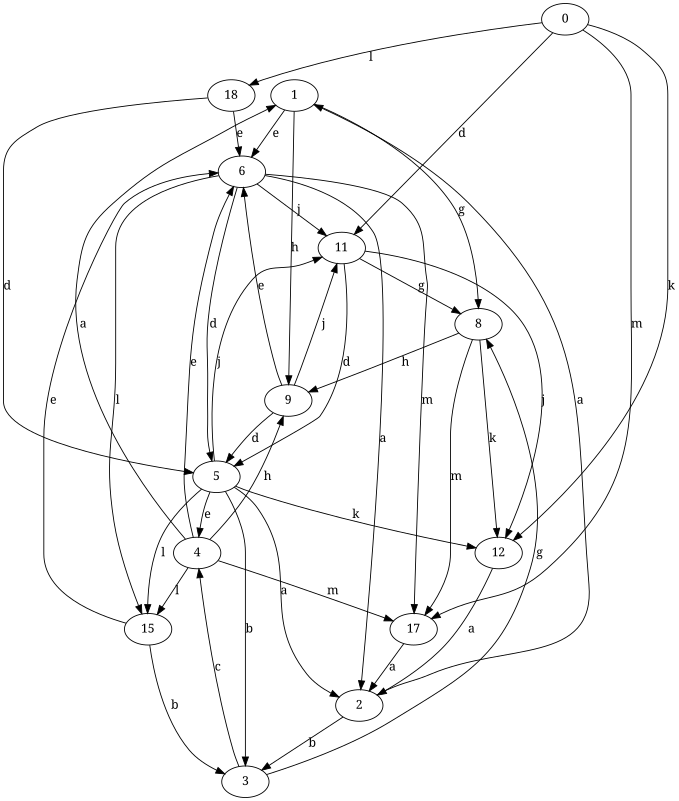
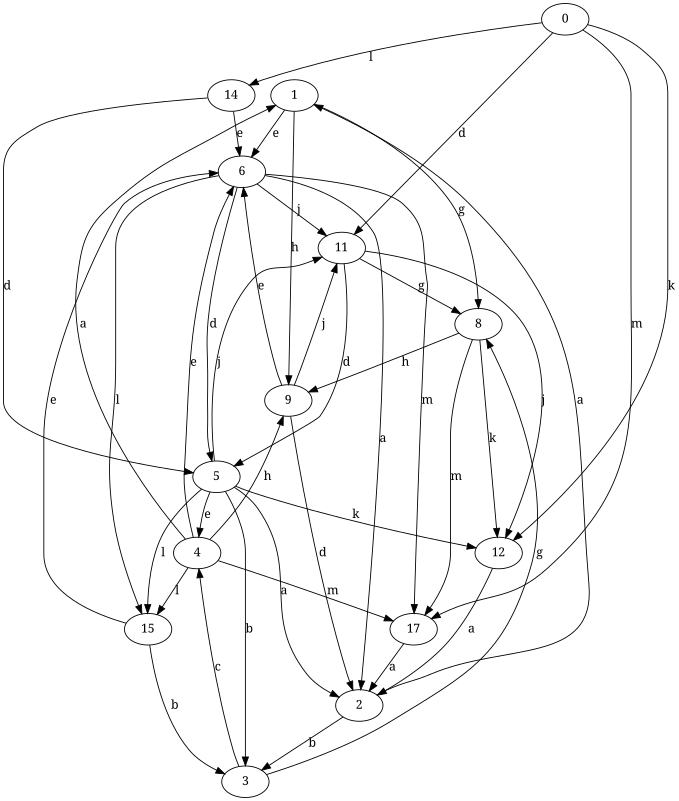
  strict digraph {
    fontname="Noto Serif"
    node [fontname="Noto Serif"]
    edge [fontname="Noto Serif"]
    1
    6
    8
    9
    11
    17
    2
    15
    5
    12
    0
-   14 [label=18]
+   14
    3
    4
    1 -> 6 [label=e]
    1 -> 8 [label=g]
    1 -> 9 [label=h]
    6 -> 11 [label=j]
    6 -> 17 [label=m]
    6 -> 2 [label=a]
    6 -> 15 [label=l]
    6 -> 5 [label=d]
    8 -> 9 [label=h]
    8 -> 17 [label=m]
    8 -> 12 [label=k]
    9 -> 6 [label=e]
    9 -> 11 [label=j]
-   9 -> 5 [label=d]
+   9 -> 2 [label=d]
    11 -> 8 [label=g]
    11 -> 5 [label=d]
    11 -> 12 [label=j]
    17 -> 2 [label=a]
    2 -> 1 [label=a]
    2 -> 3 [label=b]
    15 -> 6 [label=e]
    15 -> 3 [label=b]
    5 -> 11 [label=j]
    5 -> 2 [label=a]
    5 -> 15 [label=l]
    5 -> 12 [label=k]
    5 -> 3 [label=b]
    5 -> 4 [label=e]
    12 -> 2 [label=a]
    0 -> 11 [label=d]
    0 -> 17 [label=m]
    0 -> 12 [label=k]
    0 -> 14 [label=l]
    14 -> 6 [label=e]
    14 -> 5 [label=d]
    3 -> 8 [label=g]
    3 -> 4 [label=c]
    4 -> 1 [label=a]
    4 -> 6 [label=e]
    4 -> 9 [label=h]
    4 -> 17 [label=m]
    4 -> 15 [label=l]
  }
